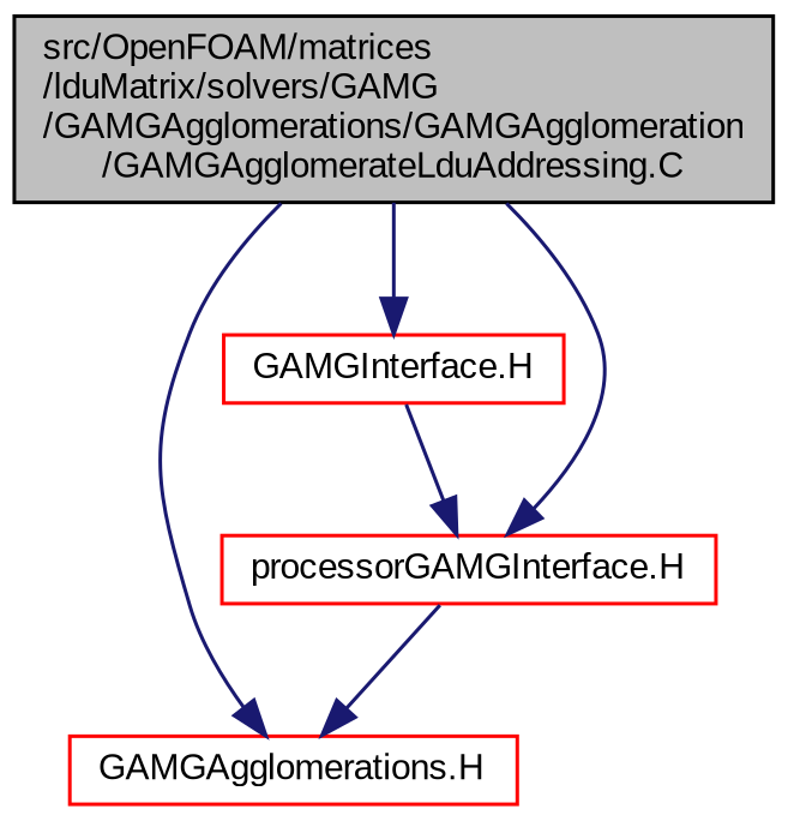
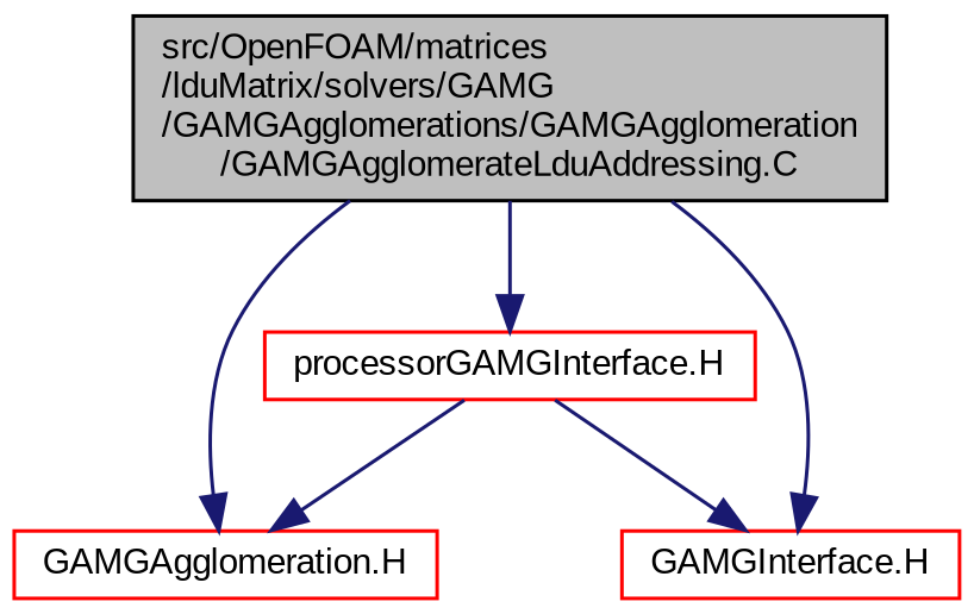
  digraph {
    fontname="Liberation Sans"
    node [color=red fontname="Liberation Sans" fontsize=10 shape=record]
    edge [color=midnightblue fontname="Liberation Sans" fontsize=10 labelfontname=FreeSans labelfontsize=10 style=solid]
    n1 [color=black fillcolor=grey75 fontcolor=black height=0.2 label="src/OpenFOAM/matrices\l/lduMatrix/solvers/GAMG\l/GAMGAgglomerations/GAMGAgglomeration\l/GAMGAgglomerateLduAddressing.C" style=filled width=0.4]
-   n2 [height=0.2 label="GAMGAgglomerations.H" width=0.4]
+   n2 [height=0.2 label="GAMGAgglomeration.H" width=0.4]
    n3 [height=0.2 label="GAMGInterface.H" width=0.4]
    n4 [height=0.2 label="processorGAMGInterface.H" width=0.4]
    n1 -> n2
    n1 -> n3
    n1 -> n4
    n4 -> n2
-   n3 -> n4
+   n4 -> n3
  }
